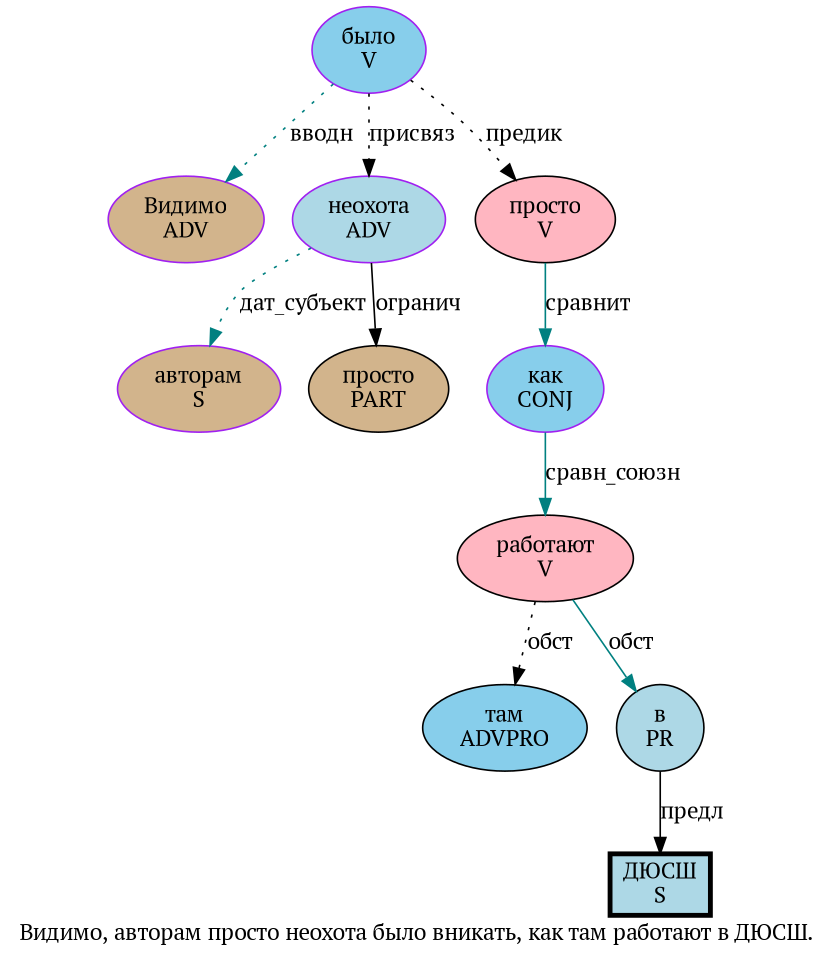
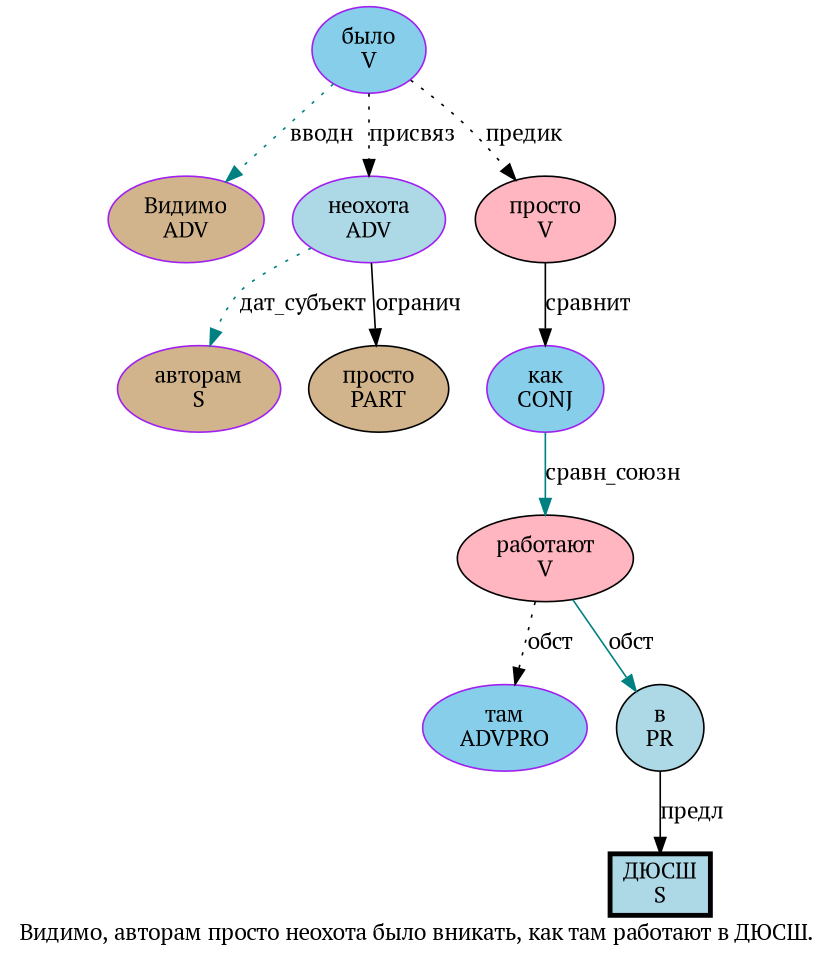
  digraph {
    fontname="PT Serif"
    label="Видимо, авторам просто неохота было вникать, как там работают в ДЮСШ."
    node [color=purple fillcolor=tan fontname="PT Serif" penwidth=1 shape=ellipse style=filled]
    edge [color=black fontname="PT Serif" style=dotted]
    n1 [label="Видимо\nADV"]
    n2 [label="авторам\nS"]
    n3 [color=black label="просто\nPART"]
    n4 [fillcolor=lightblue label="неохота\nADV"]
    n5 [fillcolor=skyblue label="было\nV"]
    n6 [color=black fillcolor=lightpink label="просто\nV"]
    n7 [fillcolor=skyblue label="как\nCONJ"]
    n8 [color=black fillcolor=lightpink label="работают\nV"]
-   n9 [color=black fillcolor=skyblue label="там\nADVPRO"]
+   n9 [fillcolor=skyblue label="там\nADVPRO"]
    n10 [color=black fillcolor=lightblue label="в\nPR"]
    n11 [color=black fillcolor=lightblue label="ДЮСШ\nS" penwidth=3 shape=box]
    n4 -> n2 [color=teal label="дат_субъект"]
    n4 -> n3 [label="огранич" style=solid]
    n5 -> n1 [color=teal label="вводн"]
    n5 -> n4 [label="присвяз"]
    n5 -> n6 [label="предик"]
-   n6 -> n7 [color=teal label="сравнит" style=solid]
+   n6 -> n7 [label="сравнит" style=solid]
    n7 -> n8 [color=teal label="сравн_союзн" style=solid]
    n8 -> n9 [label="обст"]
    n8 -> n10 [color=teal label="обст" style=solid]
    n10 -> n11 [label="предл" style=solid]
  }
